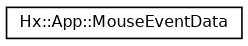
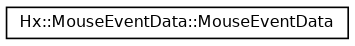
  digraph {
    rankdir=LR
-   n1 [color=black fillcolor=white fontname=Helvetica fontsize=10 height=0.2 label="Hx::App::MouseEventData" shape=record style=filled width=0.4]
+   n1 [color=black fillcolor=white fontname=Helvetica fontsize=10 height=0.2 label="Hx::MouseEventData::MouseEventData" shape=record style=filled width=0.4]
  }
